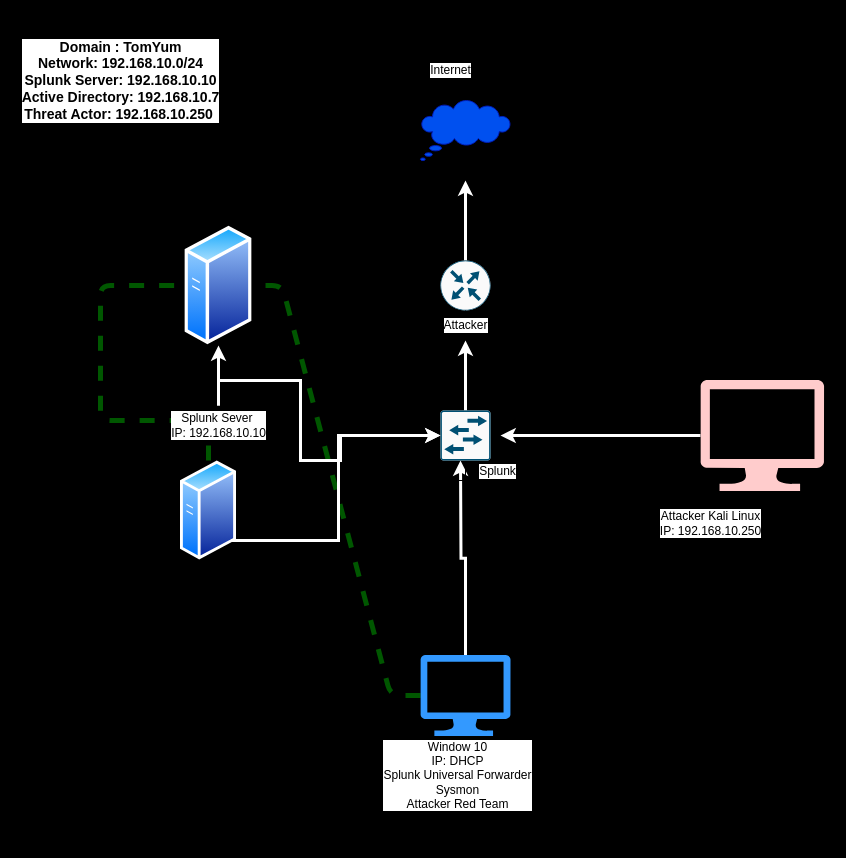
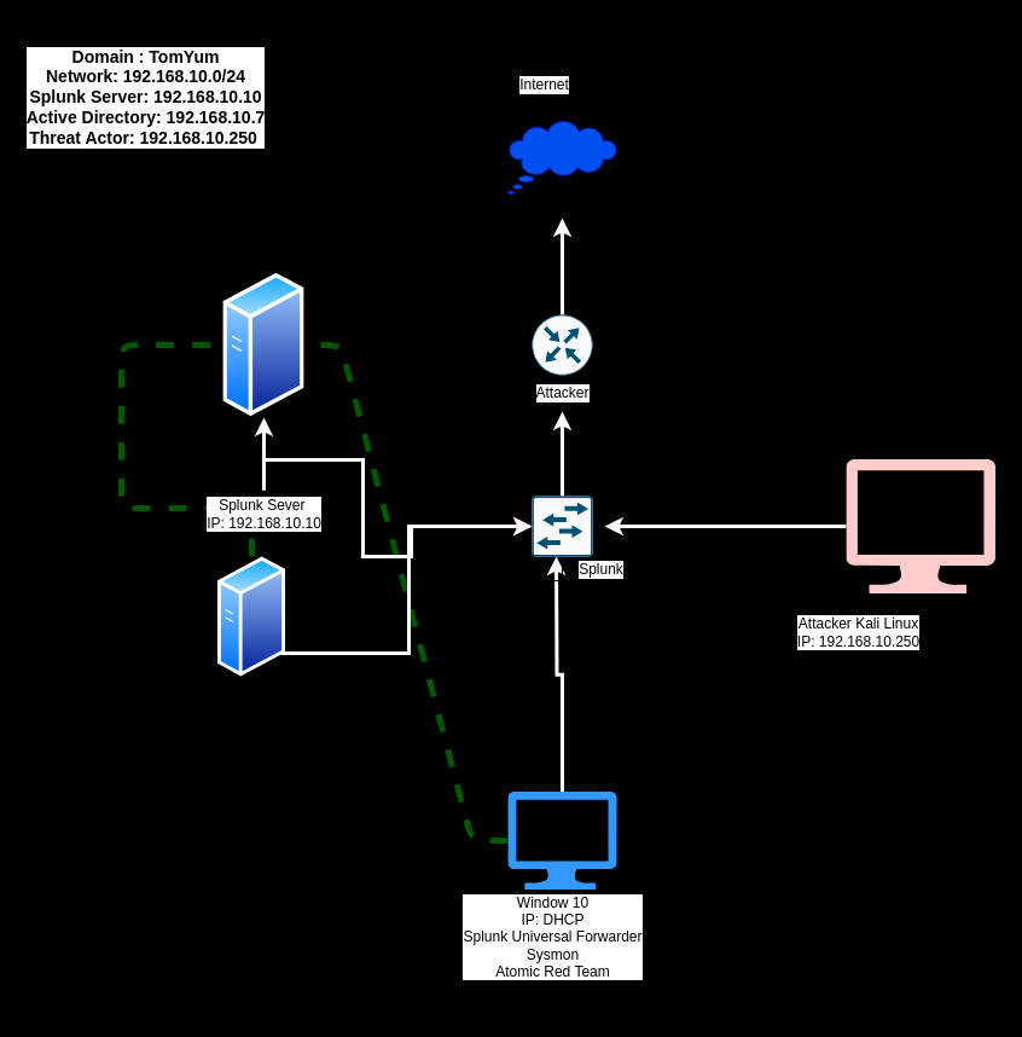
  <mxCell id="0" />
  <mxCell id="1" parent="0" />
  <mxCell id="2" style="edgeStyle=orthogonalEdgeStyle;rounded=1;orthogonalLoop=1;jettySize=auto;html=1;strokeColor=#005700;strokeWidth=5;align=center;verticalAlign=middle;fontFamily=Helvetica;fontSize=12;fontColor=default;labelBackgroundColor=default;endArrow=none;fillColor=#008a00;endFill=0;curved=0;dashed=1;" edge="1" parent="1" source="3" target="4"><mxGeometry relative="1" as="geometry"><Array as="points"><mxPoint x="208" y="420" /><mxPoint x="100" y="420" /><mxPoint x="100" y="285" /></Array></mxGeometry></mxCell>
  <mxCell id="3" value="" style="image;aspect=fixed;perimeter=ellipsePerimeter;html=1;align=center;shadow=0;dashed=0;spacingTop=3;image=img/lib/active_directory/generic_server.svg;" vertex="1" parent="1"><mxGeometry x="180" y="460" width="56" height="100" as="geometry" /></mxCell>
  <mxCell id="4" value="" style="image;aspect=fixed;perimeter=ellipsePerimeter;html=1;align=center;shadow=0;dashed=0;spacingTop=3;image=img/lib/active_directory/generic_server.svg;" vertex="1" parent="1"><mxGeometry x="184.4" y="225" width="67.2" height="120" as="geometry" /></mxCell>
  <mxCell id="5" style="edgeStyle=orthogonalEdgeStyle;rounded=0;orthogonalLoop=1;jettySize=auto;html=1;strokeColor=#FFFFFF;strokeWidth=3;align=center;verticalAlign=middle;fontFamily=Helvetica;fontSize=12;fontColor=default;labelBackgroundColor=default;endArrow=classic;" edge="1" parent="1" source="7"><mxGeometry relative="1" as="geometry"><mxPoint x="460" y="460" as="targetPoint" /></mxGeometry></mxCell>
  <mxCell id="6" style="edgeStyle=entityRelationEdgeStyle;rounded=1;orthogonalLoop=1;jettySize=auto;html=1;strokeColor=#005700;strokeWidth=5;align=center;verticalAlign=middle;fontFamily=Helvetica;fontSize=12;fontColor=default;labelBackgroundColor=default;endArrow=none;elbow=vertical;fillColor=#008a00;endFill=0;dashed=1;" edge="1" parent="1" source="7" target="4"><mxGeometry relative="1" as="geometry"><mxPoint x="220" y="720.6" as="sourcePoint" /><mxPoint x="20" y="380" as="targetPoint" /></mxGeometry></mxCell>
  <mxCell id="7" value="" style="sketch=0;aspect=fixed;pointerEvents=1;shadow=0;dashed=0;html=1;strokeColor=none;labelPosition=center;verticalLabelPosition=bottom;verticalAlign=top;align=center;fillColor=#3399FF;shape=mxgraph.azure.computer;fontFamily=Helvetica;fontSize=12;fontColor=default;labelBackgroundColor=default;" vertex="1" parent="1"><mxGeometry x="420" y="654.4" width="90" height="81" as="geometry" /></mxCell>
  <mxCell id="8" style="edgeStyle=orthogonalEdgeStyle;rounded=0;orthogonalLoop=1;jettySize=auto;html=1;strokeColor=#FFFFFF;strokeWidth=3;align=center;verticalAlign=middle;fontFamily=Helvetica;fontSize=12;fontColor=default;labelBackgroundColor=default;endArrow=classic;" edge="1" parent="1" source="9"><mxGeometry relative="1" as="geometry"><mxPoint x="500" y="435" as="targetPoint" /></mxGeometry></mxCell>
  <mxCell id="9" value="" style="sketch=0;aspect=fixed;pointerEvents=1;shadow=1;dashed=0;html=1;strokeColor=none;labelPosition=center;verticalLabelPosition=bottom;verticalAlign=top;align=center;fillColor=#FFCCCC;shape=mxgraph.azure.computer;fontFamily=Helvetica;fontSize=12;fontColor=default;labelBackgroundColor=default;" vertex="1" parent="1"><mxGeometry x="700" y="379.4" width="123.56" height="111.2" as="geometry" /></mxCell>
  <mxCell id="10" style="edgeStyle=orthogonalEdgeStyle;rounded=0;orthogonalLoop=1;jettySize=auto;html=1;exitX=0.5;exitY=1;exitDx=0;exitDy=0;exitPerimeter=0;fontFamily=Helvetica;fontSize=12;fontColor=default;labelBackgroundColor=default;" edge="1" parent="1" source="16"><mxGeometry relative="1" as="geometry"><mxPoint x="445" y="500" as="targetPoint" /></mxGeometry></mxCell>
  <mxCell id="11" style="edgeStyle=orthogonalEdgeStyle;rounded=0;orthogonalLoop=1;jettySize=auto;html=1;strokeColor=#FFFFFF;strokeWidth=3;align=center;verticalAlign=middle;fontFamily=Helvetica;fontSize=12;fontColor=default;labelBackgroundColor=default;endArrow=classic;" edge="1" parent="1" source="12"><mxGeometry relative="1" as="geometry"><mxPoint x="465" y="180" as="targetPoint" /></mxGeometry></mxCell>
  <mxCell id="12" value="" style="sketch=0;points=[[0.5,0,0],[1,0.5,0],[0.5,1,0],[0,0.5,0],[0.145,0.145,0],[0.856,0.145,0],[0.855,0.856,0],[0.145,0.855,0]];verticalLabelPosition=bottom;html=1;verticalAlign=top;aspect=fixed;align=center;pointerEvents=1;shape=mxgraph.cisco19.rect;prIcon=router;fillColor=#FAFAFA;strokeColor=#005073;shadow=0;dashed=0;fontFamily=Helvetica;fontSize=12;fontColor=default;labelBackgroundColor=default;" vertex="1" parent="1"><mxGeometry x="440" y="260" width="50" height="50" as="geometry" /></mxCell>
  <mxCell id="13" value="" style="whiteSpace=wrap;html=1;shape=mxgraph.basic.cloud_callout;shadow=0;dashed=0;strokeColor=#001DBC;align=center;verticalAlign=top;fontFamily=Helvetica;fontSize=12;labelBackgroundColor=default;fillColor=#0050ef;fontColor=#ffffff;" vertex="1" parent="1"><mxGeometry x="420" y="100" width="90" height="60" as="geometry" /></mxCell>
  <mxCell id="14" value="" style="edgeStyle=orthogonalEdgeStyle;rounded=0;orthogonalLoop=1;jettySize=auto;html=1;exitX=0.5;exitY=1;exitDx=0;exitDy=0;exitPerimeter=0;fontFamily=Helvetica;fontSize=12;fontColor=default;labelBackgroundColor=default;" edge="1" parent="1" source="12" target="16"><mxGeometry relative="1" as="geometry"><mxPoint x="445" y="500" as="targetPoint" /><mxPoint x="445" y="335" as="sourcePoint" /></mxGeometry></mxCell>
  <mxCell id="15" style="edgeStyle=orthogonalEdgeStyle;rounded=0;orthogonalLoop=1;jettySize=auto;html=1;strokeColor=#FFFFFF;strokeWidth=3;align=center;verticalAlign=middle;fontFamily=Helvetica;fontSize=12;fontColor=default;labelBackgroundColor=default;endArrow=classic;" edge="1" parent="1" source="16"><mxGeometry relative="1" as="geometry"><mxPoint x="465" y="340" as="targetPoint" /></mxGeometry></mxCell>
  <mxCell id="16" value="" style="sketch=0;points=[[0.015,0.015,0],[0.985,0.015,0],[0.985,0.985,0],[0.015,0.985,0],[0.25,0,0],[0.5,0,0],[0.75,0,0],[1,0.25,0],[1,0.5,0],[1,0.75,0],[0.75,1,0],[0.5,1,0],[0.25,1,0],[0,0.75,0],[0,0.5,0],[0,0.25,0]];verticalLabelPosition=bottom;html=1;verticalAlign=top;aspect=fixed;align=center;pointerEvents=1;shape=mxgraph.cisco19.rect;prIcon=l2_switch;fillColor=#FAFAFA;strokeColor=#005073;shadow=0;dashed=0;fontFamily=Helvetica;fontSize=12;fontColor=default;labelBackgroundColor=default;" vertex="1" parent="1"><mxGeometry x="440" y="410" width="50" height="50" as="geometry" /></mxCell>
  <mxCell id="17" style="edgeStyle=orthogonalEdgeStyle;rounded=0;orthogonalLoop=1;jettySize=auto;html=1;entryX=0;entryY=0.5;entryDx=0;entryDy=0;entryPerimeter=0;strokeColor=#FFFFFF;strokeWidth=3;align=center;verticalAlign=middle;fontFamily=Helvetica;fontSize=12;fontColor=default;labelBackgroundColor=default;endArrow=classic;" edge="1" parent="1" source="3" target="16"><mxGeometry relative="1" as="geometry"><Array as="points"><mxPoint x="338" y="540" /><mxPoint x="338" y="435" /></Array></mxGeometry></mxCell>
  <mxCell id="18" value="&lt;font style=&quot;font-size: 14px;&quot;&gt;Domain : TomYum&lt;br&gt;Network: 192.168.10.0/24&lt;/font&gt;&lt;div&gt;&lt;font style=&quot;font-size: 14px;&quot;&gt;Splunk Server: 192.168.10.10&lt;br&gt;Active Directory: 192.168.10.7&lt;/font&gt;&lt;/div&gt;&lt;div&gt;&lt;font style=&quot;font-size: 14px;&quot;&gt;Threat Actor: 192.168.10.250&amp;nbsp;&lt;/font&gt;&lt;/div&gt;" style="text;html=1;align=center;verticalAlign=middle;resizable=0;points=[];autosize=1;strokeColor=none;fillColor=none;fontFamily=Helvetica;fontSize=12;fontColor=default;labelBackgroundColor=default;strokeWidth=11;rotation=0;glass=1;fontStyle=1" vertex="1" parent="1"><mxGeometry x="20" width="200" height="120" as="geometry" y="20" /></mxCell>
  <mxCell id="19" value="" style="edgeStyle=orthogonalEdgeStyle;rounded=0;orthogonalLoop=1;jettySize=auto;html=1;strokeColor=#FFFFFF;strokeWidth=3;align=center;verticalAlign=middle;fontFamily=Helvetica;fontSize=12;fontColor=default;labelBackgroundColor=default;endArrow=classic;" edge="1" parent="1" source="21" target="4"><mxGeometry relative="1" as="geometry" /></mxCell>
  <mxCell id="20" style="edgeStyle=orthogonalEdgeStyle;rounded=0;orthogonalLoop=1;jettySize=auto;html=1;strokeColor=#FFFFFF;strokeWidth=3;align=center;verticalAlign=middle;fontFamily=Helvetica;fontSize=12;fontColor=default;labelBackgroundColor=default;endArrow=classic;" edge="1" parent="1" source="21" target="16"><mxGeometry relative="1" as="geometry"><mxPoint x="340" y="420" as="targetPoint" /><Array as="points"><mxPoint x="300" y="380" /><mxPoint x="300" y="460" /><mxPoint x="340" y="460" /><mxPoint x="340" y="435" /></Array></mxGeometry></mxCell>
  <mxCell id="21" value="Splunk Sever&amp;nbsp;&lt;br&gt;IP: 192.168.10.10" style="text;html=1;align=center;verticalAlign=middle;resizable=0;points=[];autosize=1;strokeColor=none;fillColor=none;fontFamily=Helvetica;fontSize=12;fontColor=default;labelBackgroundColor=default;" vertex="1" parent="1"><mxGeometry x="158" y="405" width="120" height="40" as="geometry" /></mxCell>
- <mxCell id="22" value="Window 10&lt;div&gt;IP: DHCP&lt;/div&gt;&lt;div&gt;Splunk Universal Forwarder&lt;br&gt;Sysmon&lt;/div&gt;&lt;div&gt;Attacker Red Team&lt;/div&gt;" style="text;html=1;align=center;verticalAlign=middle;resizable=0;points=[];autosize=1;strokeColor=none;fillColor=none;fontFamily=Helvetica;fontSize=12;fontColor=default;labelBackgroundColor=default;" vertex="1" parent="1"><mxGeometry x="377" y="715.4" width="160" height="120" as="geometry" /></mxCell>
+ <mxCell id="22" value="Window 10&lt;div&gt;IP: DHCP&lt;/div&gt;&lt;div&gt;Splunk Universal Forwarder&lt;br&gt;Sysmon&lt;/div&gt;&lt;div&gt;Atomic Red Team&lt;/div&gt;" style="text;html=1;align=center;verticalAlign=middle;resizable=0;points=[];autosize=1;strokeColor=none;fillColor=none;fontFamily=Helvetica;fontSize=12;fontColor=default;labelBackgroundColor=default;" vertex="1" parent="1"><mxGeometry x="377" y="715.4" width="160" height="120" as="geometry" /></mxCell>
  <mxCell id="23" value="Internet" style="text;html=1;align=center;verticalAlign=middle;resizable=0;points=[];autosize=1;fontFamily=Helvetica;fontSize=12;labelBackgroundColor=default;strokeWidth=8;" vertex="1" parent="1"><mxGeometry x="410" y="50" width="80" height="40" as="geometry" /></mxCell>
  <mxCell id="24" value="Attacker Kali Linux&lt;div&gt;IP: 192.168.10.250&lt;/div&gt;" style="text;html=1;align=center;verticalAlign=middle;resizable=0;points=[];autosize=1;strokeColor=none;fillColor=none;fontFamily=Helvetica;fontSize=12;fontColor=default;labelBackgroundColor=default;" vertex="1" parent="1"><mxGeometry x="650" y="503" width="120" height="40" as="geometry" /></mxCell>
  <mxCell id="25" value="Attacker" style="text;html=1;align=center;verticalAlign=middle;resizable=0;points=[];autosize=1;strokeColor=none;fillColor=none;fontFamily=Helvetica;fontSize=12;fontColor=default;labelBackgroundColor=default;" vertex="1" parent="1"><mxGeometry x="425" y="305" width="80" height="40" as="geometry" /></mxCell>
  <mxCell id="26" value="Splunk" style="text;html=1;align=center;verticalAlign=middle;resizable=0;points=[];autosize=1;strokeColor=none;fillColor=none;fontFamily=Helvetica;fontSize=12;fontColor=default;labelBackgroundColor=default;" vertex="1" parent="1"><mxGeometry x="457" y="450.6" width="80" height="40" as="geometry" /></mxCell>
